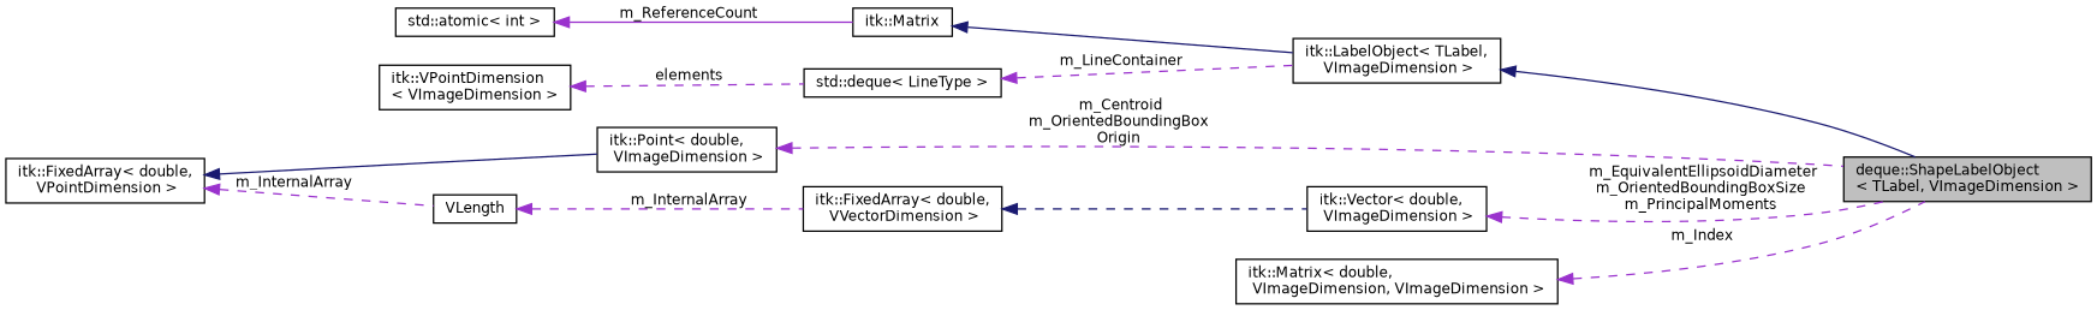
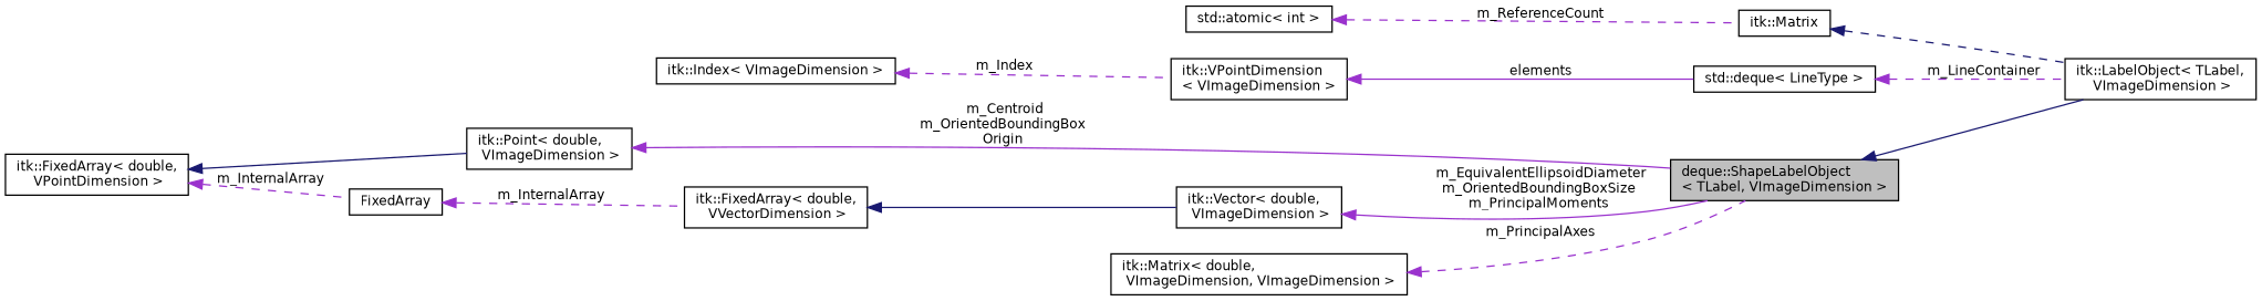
  digraph {
    rankdir=LR
    node [color=black fillcolor=white fontname=Helvetica fontsize=10 shape=record style=filled]
    edge [color=darkorchid3 dir=back fontname=Helvetica fontsize=10 labelfontname=Helvetica labelfontsize=10 style=dashed]
    n1 [fillcolor=grey75 fontcolor=black height=0.2 label="deque::ShapeLabelObject\l\< TLabel, VImageDimension \>" width=0.4]
    n2 [height=0.2 label="itk::LabelObject\< TLabel,\l VImageDimension \>" width=0.4]
    n3 [height=0.2 label="itk::Matrix" width=0.4]
    n4 [height=0.2 label="std::atomic\< int \>" width=0.4]
    n5 [height=0.2 label="std::deque\< LineType \>" width=0.4]
    n6 [height=0.2 label="itk::VPointDimension\l\< VImageDimension \>" width=0.4]
+   n7 [height=0.2 label="itk::Index\< VImageDimension \>" width=0.4]
    n8 [height=0.2 label="itk::Point\< double,\l VImageDimension \>" width=0.4]
    n9 [height=0.2 label="itk::FixedArray\< double,\l VPointDimension \>" width=0.4]
-   n10 [height=0.2 label=VLength width=0.4]
+   n10 [height=0.2 label=FixedArray width=0.4]
    n11 [height=0.2 label="itk::FixedArray\< double,\l VVectorDimension \>" width=0.4]
    n12 [height=0.2 label="itk::Vector\< double,\l VImageDimension \>" width=0.4]
    n13 [height=0.2 label="itk::Matrix\< double,\l VImageDimension, VImageDimension \>" width=0.4]
-   n2 -> n1 [color=midnightblue style=solid]
-   n3 -> n2 [color=midnightblue style=solid]
-   n4 -> n3 [label=" m_ReferenceCount" style=solid]
+   n1 -> n2 [color=midnightblue style=solid]
+   n3 -> n2 [color=midnightblue]
+   n4 -> n3 [label=" m_ReferenceCount"]
    n5 -> n2 [label=" m_LineContainer"]
-   n6 -> n5 [label=" elements"]
-   n8 -> n1 [label=" m_Centroid\nm_OrientedBoundingBox\lOrigin"]
+   n6 -> n5 [label=" elements" style=solid]
+   n7 -> n6 [label=" m_Index"]
+   n8 -> n1 [label=" m_Centroid\nm_OrientedBoundingBox\lOrigin" style=solid]
    n9 -> n8 [color=midnightblue style=solid]
    n9 -> n10 [label=" m_InternalArray"]
    n10 -> n11 [label=" m_InternalArray"]
-   n11 -> n12 [color=midnightblue]
-   n12 -> n1 [label=" m_EquivalentEllipsoidDiameter\nm_OrientedBoundingBoxSize\nm_PrincipalMoments"]
-   n13 -> n1 [label=" m_Index"]
+   n11 -> n12 [color=midnightblue style=solid]
+   n12 -> n1 [label=" m_EquivalentEllipsoidDiameter\nm_OrientedBoundingBoxSize\nm_PrincipalMoments" style=solid]
+   n13 -> n1 [label=" m_PrincipalAxes"]
  }
